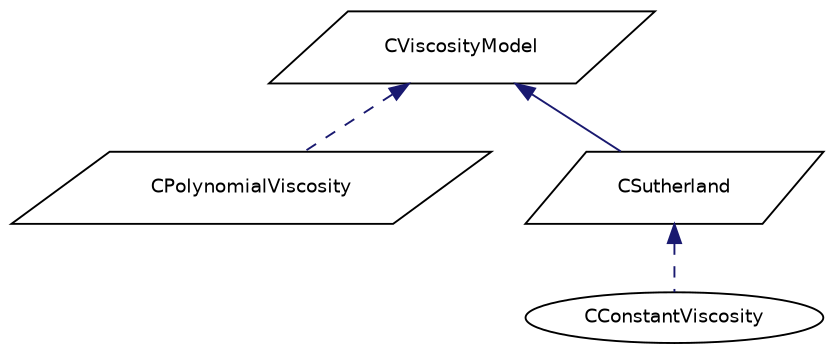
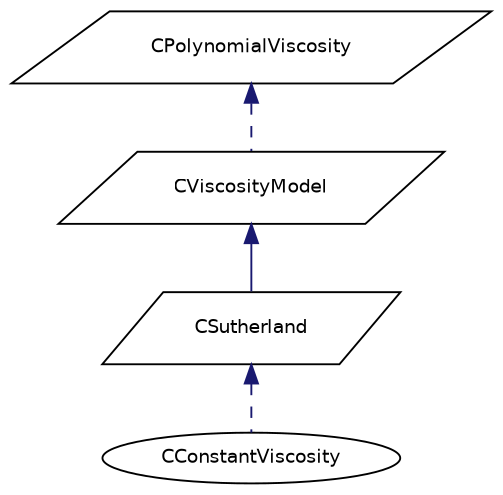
  digraph {
    rankdir=TB
    node [color=black fillcolor=white fontname=Helvetica fontsize=10 shape=parallelogram style=filled]
    edge [color=midnightblue dir=back fontname=Helvetica fontsize=10 labelfontname=Helvetica labelfontsize=10 style=dashed]
    n1 [height=0.2 label=CViscosityModel width=0.4]
    n2 [height=0.2 label=CPolynomialViscosity width=0.4]
    n3 [height=0.2 label=CSutherland width=0.4]
    n4 [height=0.2 label=CConstantViscosity shape=ellipse width=0.4]
-   n1 -> n2
+   n2 -> n1
    n1 -> n3 [style=solid]
    n3 -> n4
  }
